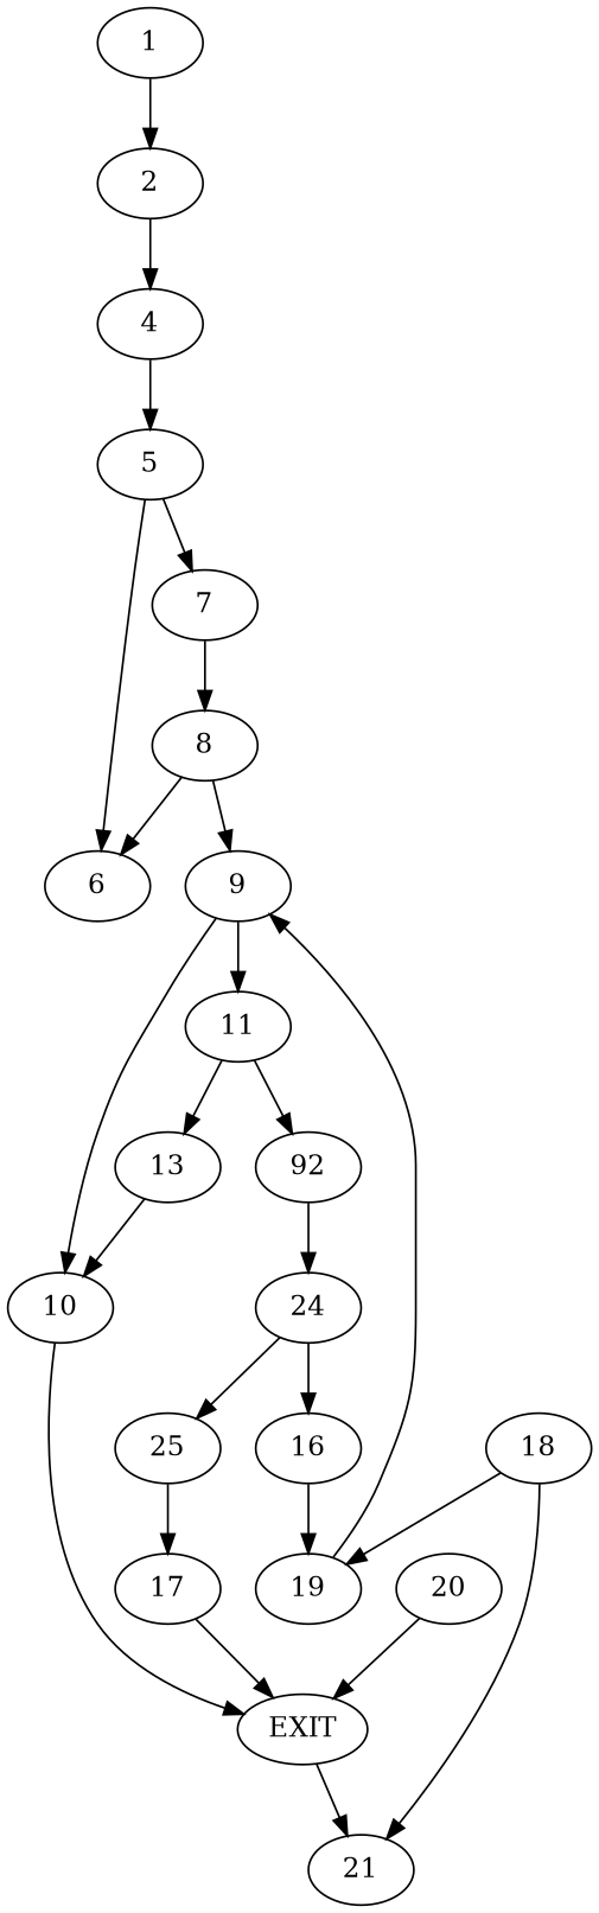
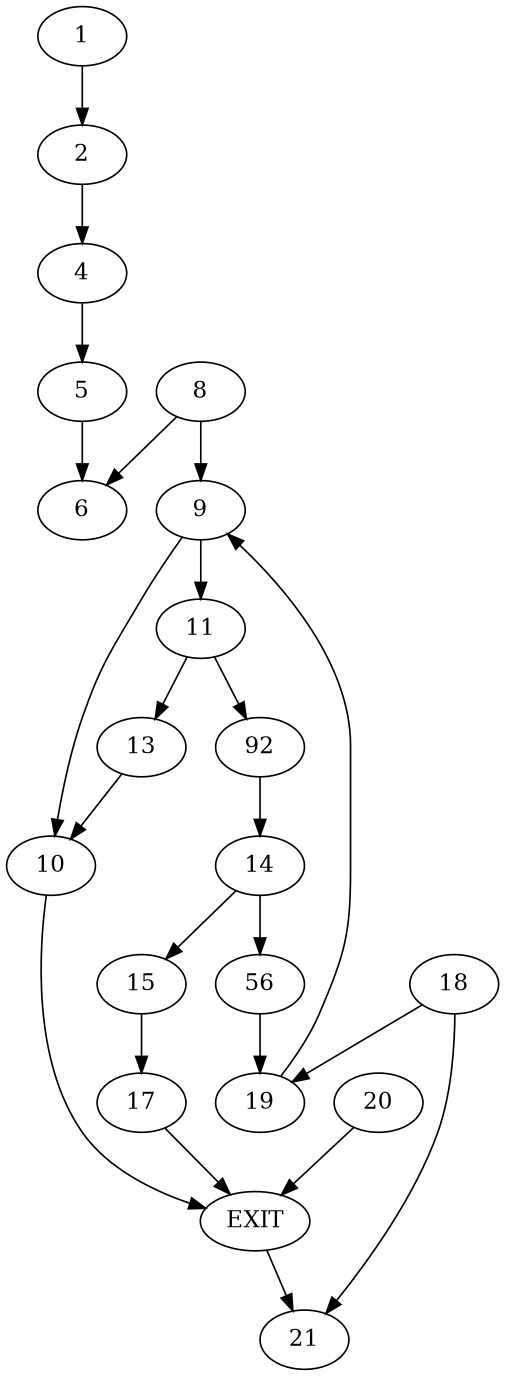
  digraph {
    1
    2
    n3 [label=EXIT]
    21
    4
    5
    6
-   7
    8
    9
    10
    11
    n13 [label=92]
    13
-   14 [label=24]
-   15 [label=25]
-   16
+   14
+   15
+   16 [label=56]
    17
    19
    18
    20
    1 -> 2
    2 -> 4
    n3 -> 21
    4 -> 5
    5 -> 6
-   5 -> 7
-   7 -> 8
    8 -> 6
    8 -> 9
    9 -> 10
    9 -> 11
    10 -> n3
    11 -> n13
    11 -> 13
    n13 -> 14
    13 -> 10
    14 -> 15
    14 -> 16
    15 -> 17
    16 -> 19
    17 -> n3
    19 -> 9
    18 -> 21
    18 -> 19
    20 -> n3
  }
